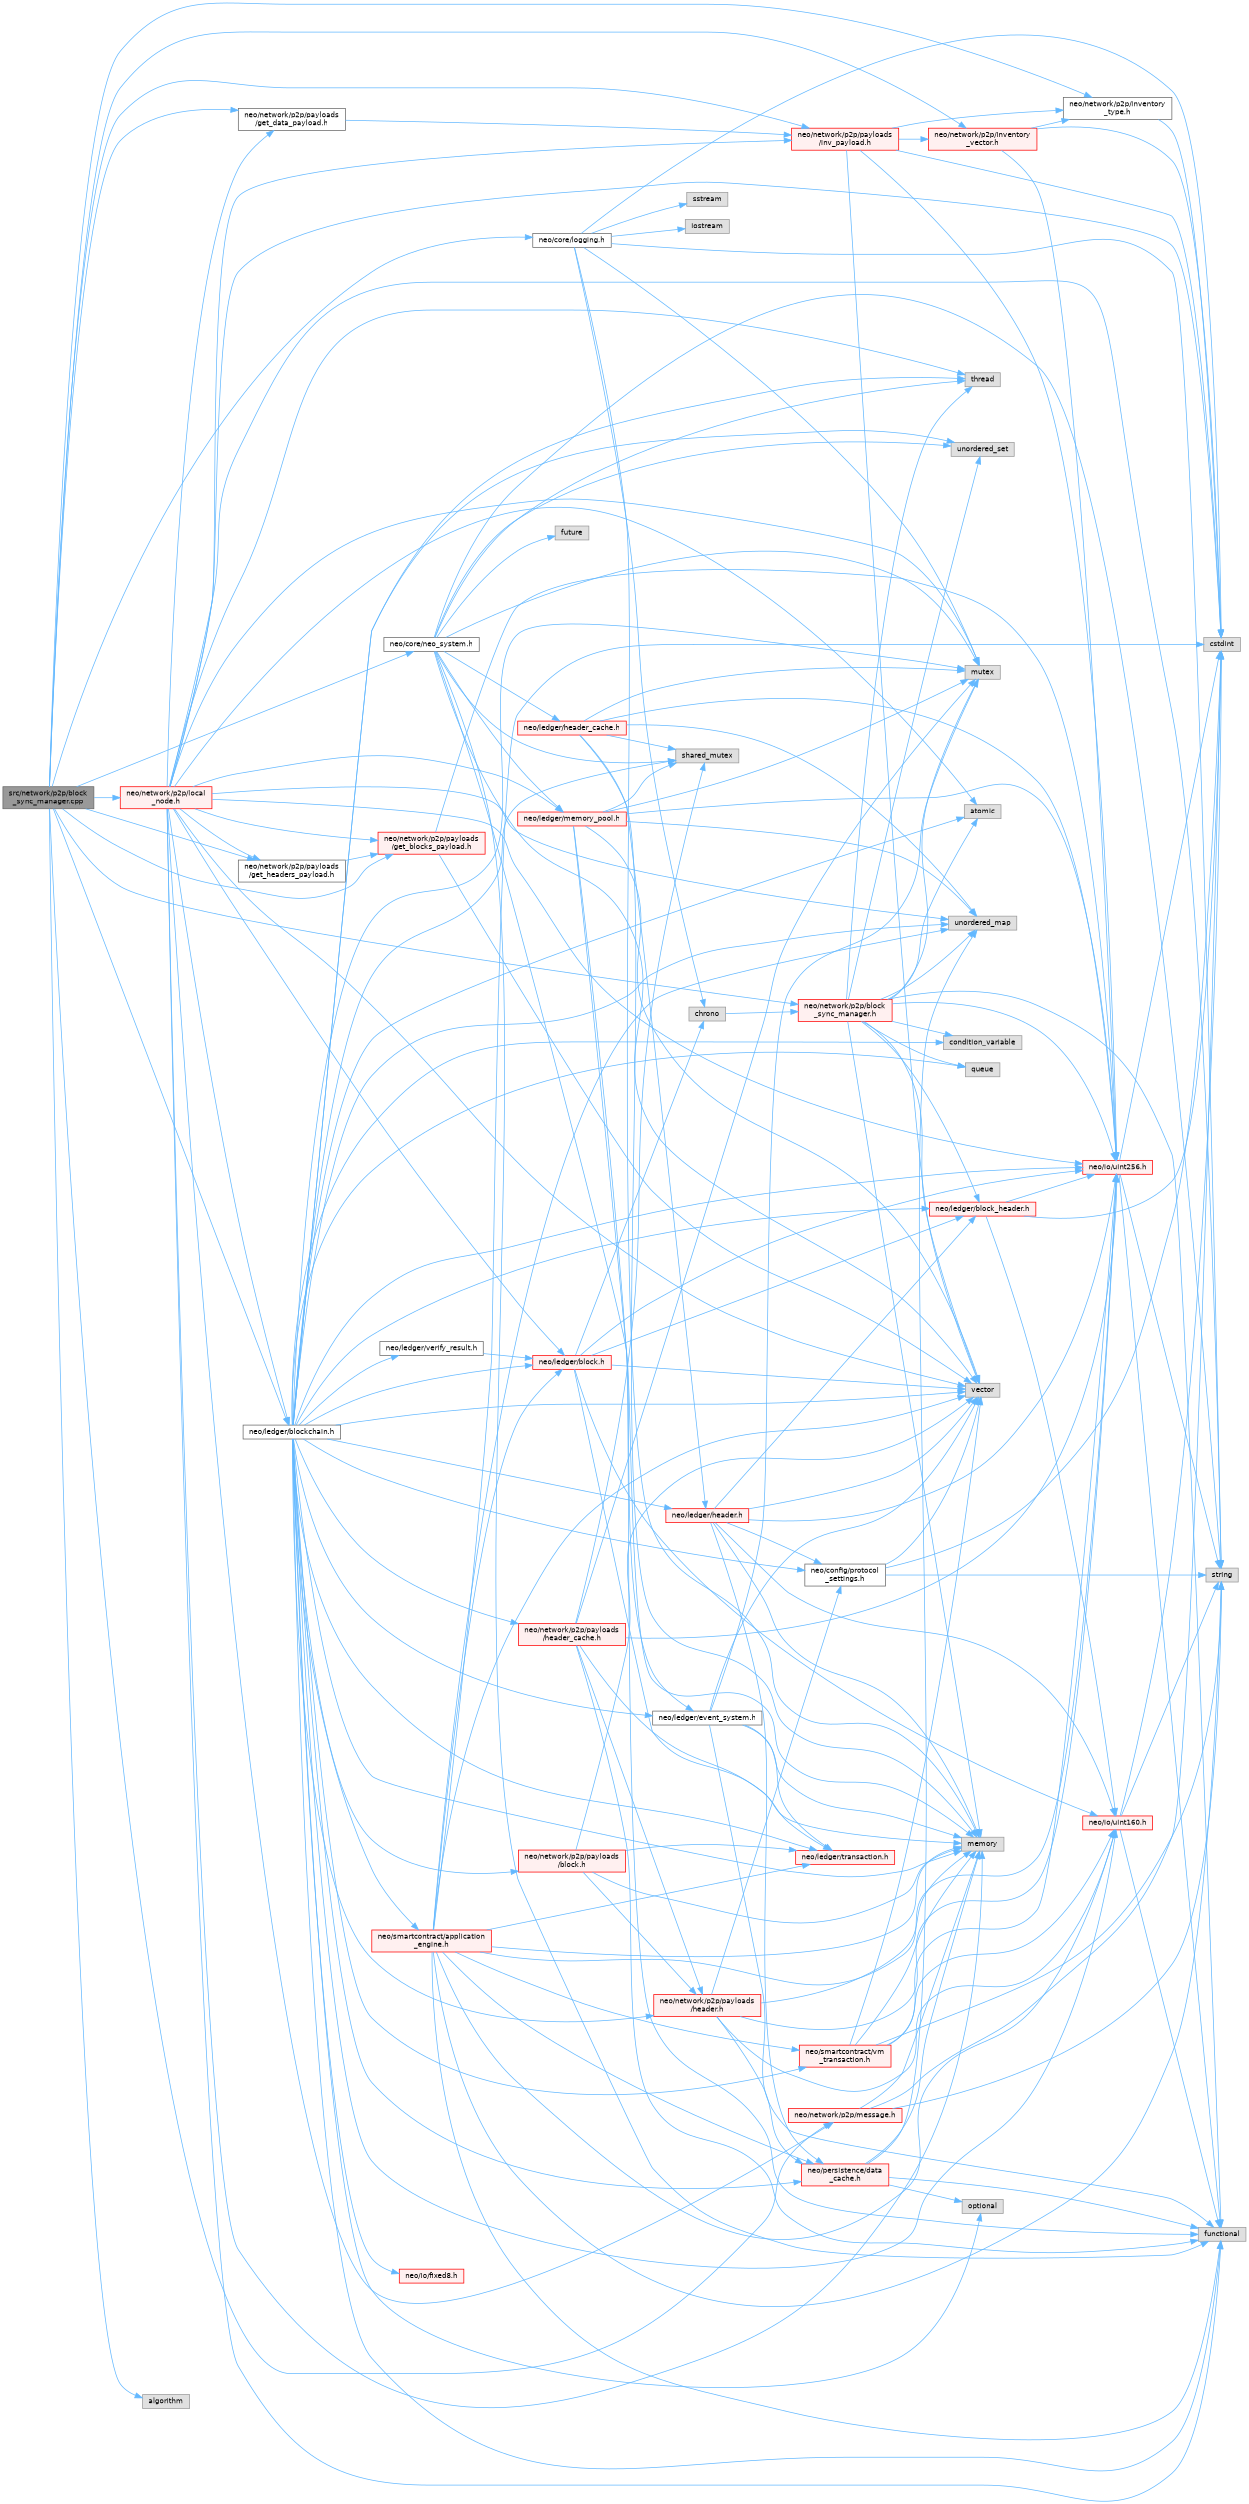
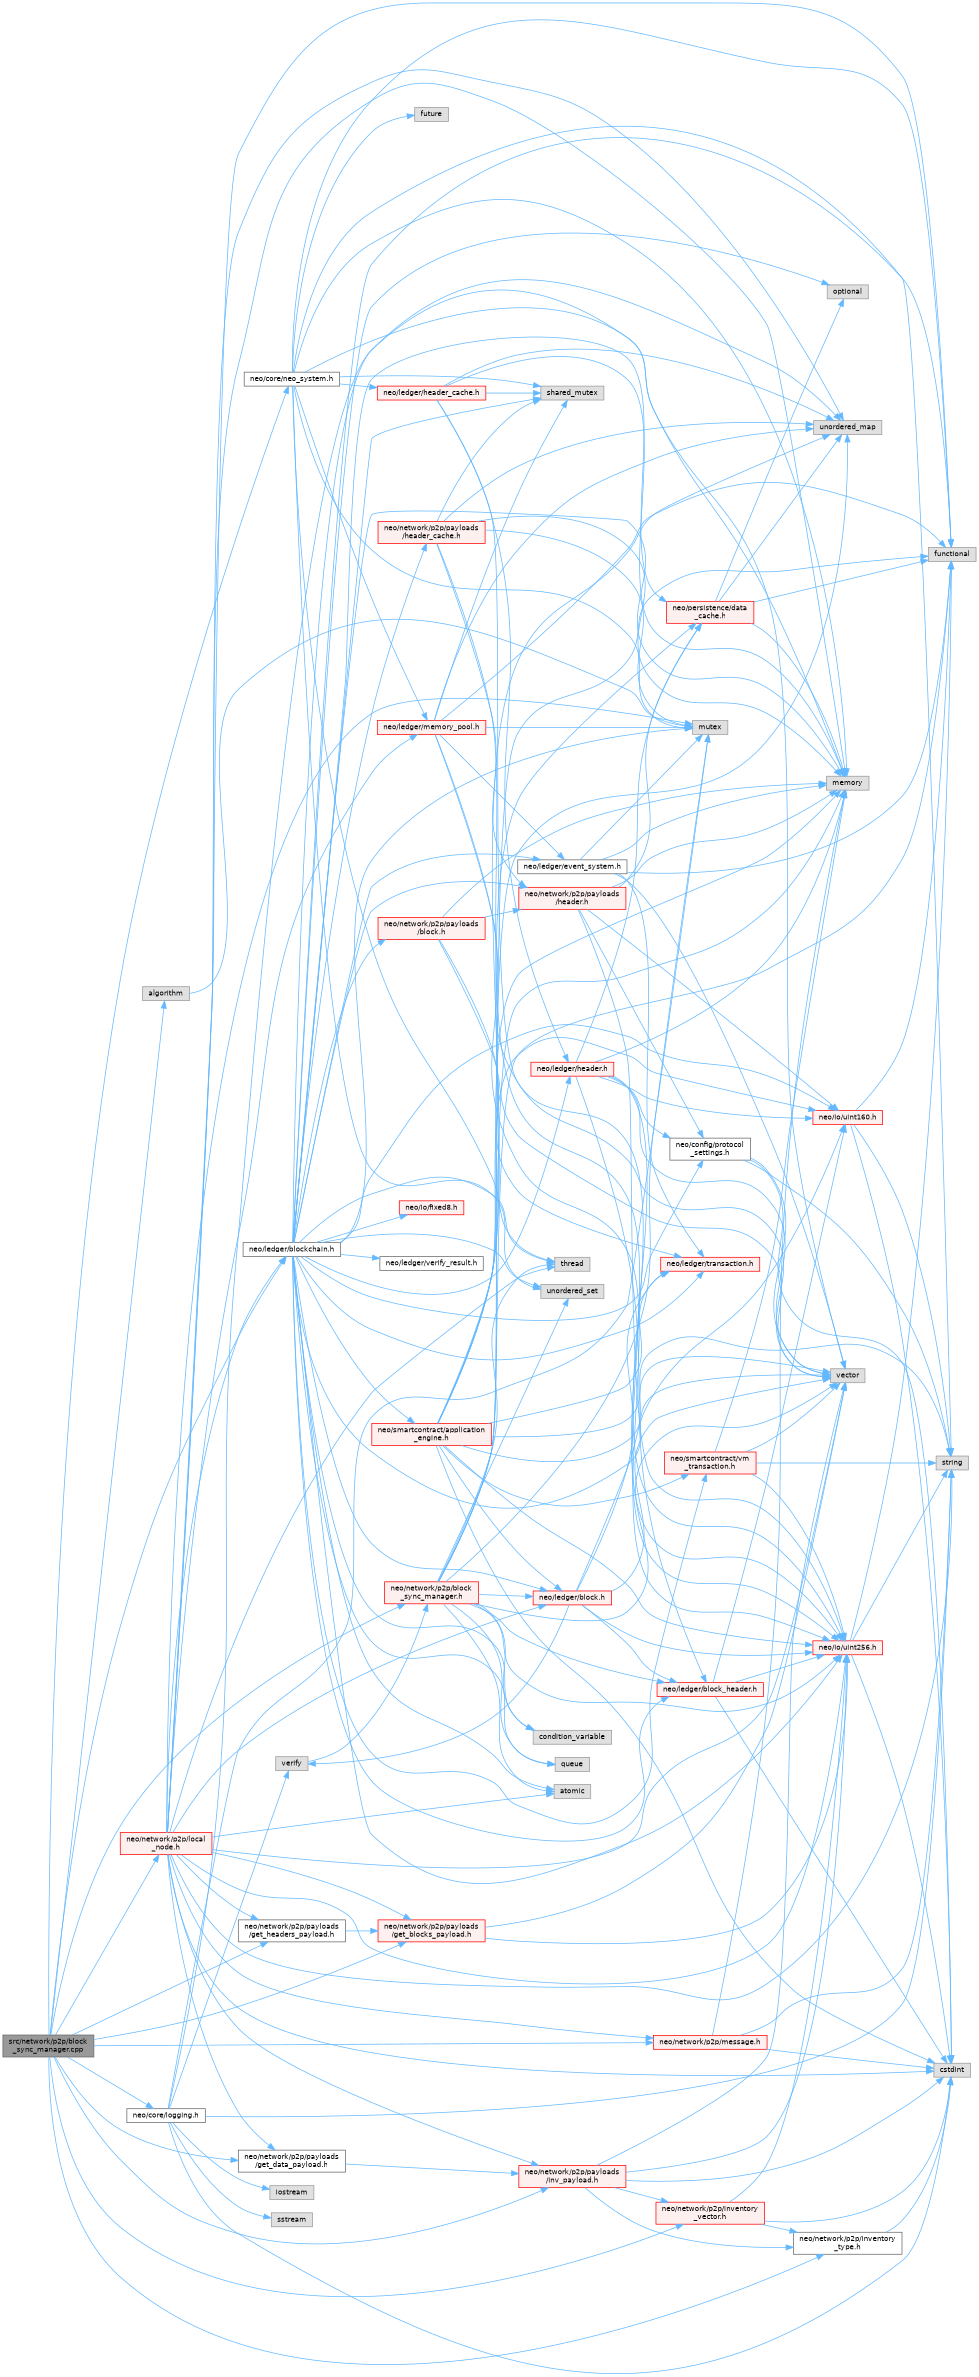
  digraph {
    rankdir=LR
    node [color=red fillcolor="#FFF0F0" fontname=Helvetica fontsize=10 shape=box style=filled]
    edge [color=steelblue1 fontname=Helvetica fontsize=10 labelfontname=Helvetica labelfontsize=10 style=solid]
    n1 [color=gray40 fillcolor=grey60 fontcolor=black height=0.2 label="src/network/p2p/block\l_sync_manager.cpp" width=0.4]
    n2 [color=grey40 fillcolor=white height=0.2 label="neo/core/logging.h" width=0.4]
    n3 [color=grey40 fillcolor=white height=0.2 label="neo/core/neo_system.h" width=0.4]
    n4 [color=grey40 fillcolor=white height=0.2 label="neo/ledger/blockchain.h" width=0.4]
    n5 [height=0.2 label="neo/network/p2p/block\l_sync_manager.h" width=0.4]
    n6 [color=grey40 fillcolor=white height=0.2 label="neo/network/p2p/inventory\l_type.h" width=0.4]
    n7 [height=0.2 label="neo/network/p2p/inventory\l_vector.h" width=0.4]
    n8 [height=0.2 label="neo/network/p2p/local\l_node.h" width=0.4]
    n9 [height=0.2 label="neo/network/p2p/message.h" width=0.4]
    n10 [height=0.2 label="neo/network/p2p/payloads\l/get_blocks_payload.h" width=0.4]
    n11 [color=grey40 fillcolor=white height=0.2 label="neo/network/p2p/payloads\l/get_data_payload.h" width=0.4]
    n12 [height=0.2 label="neo/network/p2p/payloads\l/inv_payload.h" width=0.4]
    n13 [color=grey40 fillcolor=white height=0.2 label="neo/network/p2p/payloads\l/get_headers_payload.h" width=0.4]
    n14 [color=grey60 fillcolor="#E0E0E0" height=0.2 label=algorithm width=0.4]
-   n15 [color=grey60 fillcolor="#E0E0E0" height=0.2 label=chrono width=0.4]
+   n15 [color=grey60 fillcolor="#E0E0E0" height=0.2 label=verify width=0.4]
    n16 [color=grey60 fillcolor="#E0E0E0" height=0.2 label=cstdint width=0.4]
    n17 [color=grey60 fillcolor="#E0E0E0" height=0.2 label=memory width=0.4]
    n18 [color=grey60 fillcolor="#E0E0E0" height=0.2 label=sstream width=0.4]
    n19 [color=grey60 fillcolor="#E0E0E0" height=0.2 label=string width=0.4]
    n20 [color=grey60 fillcolor="#E0E0E0" height=0.2 label=iostream width=0.4]
    n21 [color=grey60 fillcolor="#E0E0E0" height=0.2 label=mutex width=0.4]
    n22 [color=grey60 fillcolor="#E0E0E0" height=0.2 label=functional width=0.4]
    n23 [color=grey60 fillcolor="#E0E0E0" height=0.2 label=future width=0.4]
    n24 [color=grey60 fillcolor="#E0E0E0" height=0.2 label=thread width=0.4]
    n25 [color=grey60 fillcolor="#E0E0E0" height=0.2 label=unordered_set width=0.4]
    n26 [color=grey60 fillcolor="#E0E0E0" height=0.2 label=vector width=0.4]
    n27 [height=0.2 label="neo/ledger/header_cache.h" width=0.4]
    n28 [height=0.2 label="neo/ledger/memory_pool.h" width=0.4]
    n29 [color=grey60 fillcolor="#E0E0E0" height=0.2 label=shared_mutex width=0.4]
    n30 [color=grey60 fillcolor="#E0E0E0" height=0.2 label=atomic width=0.4]
    n31 [height=0.2 label="neo/io/uint256.h" width=0.4]
    n32 [height=0.2 label="neo/ledger/header.h" width=0.4]
    n33 [color=grey60 fillcolor="#E0E0E0" height=0.2 label=unordered_map width=0.4]
    n34 [color=grey40 fillcolor=white height=0.2 label="neo/config/protocol\l_settings.h" width=0.4]
    n35 [height=0.2 label="neo/io/uint160.h" width=0.4]
    n36 [height=0.2 label="neo/ledger/block_header.h" width=0.4]
    n37 [height=0.2 label="neo/persistence/data\l_cache.h" width=0.4]
    n38 [color=grey60 fillcolor="#E0E0E0" height=0.2 label=optional width=0.4]
    n39 [color=grey40 fillcolor=white height=0.2 label="neo/ledger/event_system.h" width=0.4]
    n40 [height=0.2 label="neo/ledger/transaction.h" width=0.4]
    n41 [height=0.2 label="neo/ledger/block.h" width=0.4]
    n42 [height=0.2 label="neo/network/p2p/payloads\l/block.h" width=0.4]
    n43 [height=0.2 label="neo/network/p2p/payloads\l/header.h" width=0.4]
    n44 [height=0.2 label="neo/network/p2p/payloads\l/header_cache.h" width=0.4]
    n45 [height=0.2 label="neo/io/fixed8.h" width=0.4]
    n46 [color=grey40 fillcolor=white height=0.2 label="neo/ledger/verify_result.h" width=0.4]
    n47 [height=0.2 label="neo/smartcontract/application\l_engine.h" width=0.4]
    n48 [height=0.2 label="neo/smartcontract/vm\l_transaction.h" width=0.4]
    n49 [color=grey60 fillcolor="#E0E0E0" height=0.2 label=condition_variable width=0.4]
    n50 [color=grey60 fillcolor="#E0E0E0" height=0.2 label=queue width=0.4]
    n1 -> n2
    n1 -> n3
    n1 -> n4
    n1 -> n5
    n1 -> n6
    n1 -> n7
    n1 -> n8
    n1 -> n9
    n1 -> n10
    n1 -> n11
    n1 -> n12
    n1 -> n13
    n1 -> n14
    n2 -> n15
    n2 -> n16
    n2 -> n17
    n2 -> n18
    n2 -> n19
    n2 -> n20
    n2 -> n21
    n3 -> n17
    n3 -> n19
    n3 -> n21
    n3 -> n22
    n3 -> n23
    n3 -> n24
    n3 -> n25
    n3 -> n26
    n3 -> n27
    n3 -> n28
    n3 -> n29
    n4 -> n17
    n4 -> n21
    n4 -> n22
    n4 -> n24
    n4 -> n25
    n4 -> n26
    n4 -> n29
    n4 -> n30
    n4 -> n31
    n4 -> n32
    n4 -> n33
    n4 -> n34
    n4 -> n35
    n4 -> n36
    n4 -> n37
    n4 -> n38
    n4 -> n39
    n4 -> n40
    n4 -> n41
    n4 -> n42
    n4 -> n43
    n4 -> n44
    n4 -> n45
    n4 -> n46
    n4 -> n47
    n4 -> n48
    n4 -> n49
    n4 -> n50
    n5 -> n17
    n5 -> n21
    n5 -> n22
    n5 -> n24
    n5 -> n25
    n5 -> n26
    n5 -> n30
    n5 -> n31
    n5 -> n33
    n5 -> n36
-   n46 -> n41
+   n5 -> n41
    n5 -> n49
    n5 -> n50
    n6 -> n16
    n7 -> n6
    n7 -> n16
    n7 -> n31
    n8 -> n4
    n8 -> n9
    n8 -> n10
    n8 -> n11
    n8 -> n12
    n8 -> n13
    n8 -> n16
    n8 -> n17
    n8 -> n19
    n8 -> n21
    n8 -> n22
    n8 -> n24
    n8 -> n26
    n8 -> n28
    n8 -> n30
    n8 -> n31
    n8 -> n33
    n8 -> n41
    n9 -> n16
    n9 -> n17
    n9 -> n19
    n10 -> n26
    n10 -> n31
    n11 -> n12
    n12 -> n6
    n12 -> n7
    n12 -> n16
    n12 -> n26
    n12 -> n31
    n13 -> n10
    n15 -> n5
    n27 -> n17
-   n27 -> n21
+   n14 -> n21
    n27 -> n29
    n27 -> n31
    n27 -> n32
    n27 -> n33
    n28 -> n21
    n28 -> n22
    n28 -> n26
    n28 -> n29
    n28 -> n31
    n28 -> n33
    n28 -> n39
    n31 -> n16
    n31 -> n19
    n31 -> n22
    n32 -> n17
    n32 -> n26
    n32 -> n31
    n32 -> n34
    n32 -> n35
    n32 -> n36
    n32 -> n37
    n34 -> n16
    n34 -> n19
    n34 -> n26
    n35 -> n16
    n35 -> n19
    n35 -> n22
    n36 -> n16
    n36 -> n31
    n36 -> n35
    n37 -> n17
    n37 -> n22
    n37 -> n33
    n37 -> n38
    n39 -> n17
    n39 -> n21
    n39 -> n22
    n39 -> n26
    n39 -> n40
    n41 -> n15
    n41 -> n26
    n41 -> n31
    n41 -> n35
    n41 -> n36
    n41 -> n40
    n42 -> n17
    n42 -> n26
    n42 -> n40
    n42 -> n43
    n43 -> n17
    n43 -> n31
    n43 -> n34
    n43 -> n35
    n43 -> n37
    n44 -> n17
    n44 -> n21
    n44 -> n29
    n44 -> n31
-   n44 -> n22
+   n44 -> n33
    n44 -> n43
    n47 -> n16
    n47 -> n17
    n47 -> n19
    n47 -> n22
    n47 -> n26
    n47 -> n31
    n47 -> n33
    n47 -> n35
    n47 -> n37
    n47 -> n40
    n47 -> n41
    n47 -> n48
    n48 -> n17
    n48 -> n19
    n48 -> n26
    n48 -> n31
-   n48 -> n35
  }
